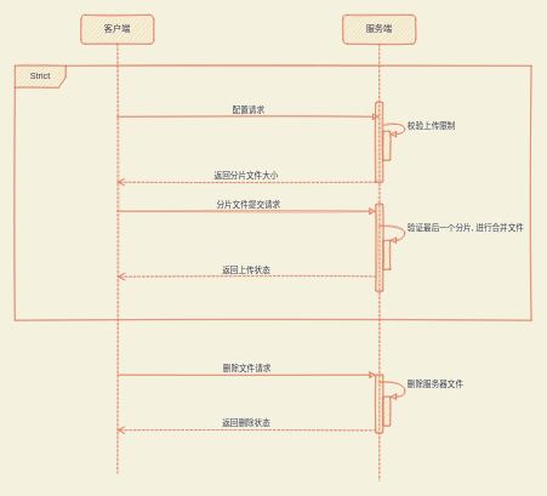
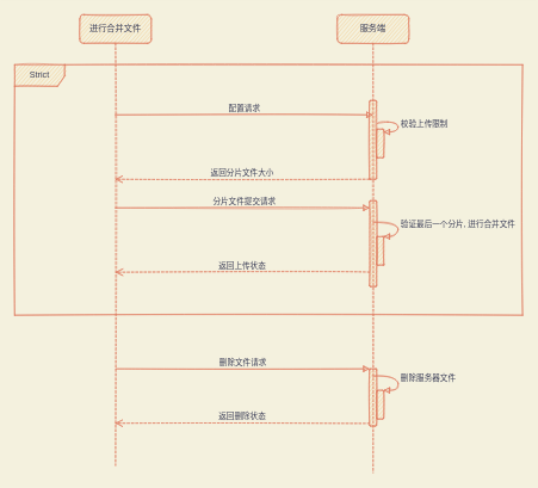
  <mxCell id="0" />
  <mxCell id="1" parent="0" />
  <mxCell id="2" value="Strict" style="shape=umlFrame;whiteSpace=wrap;html=1;width=70;height=30;fillColor=#F2CC8F;strokeColor=#E07A5F;fontColor=#393C56;rounded=1;sketch=1;" parent="1" vertex="1"><mxGeometry x="20" y="90" width="710" height="350" as="geometry" /></mxCell>
- <mxCell id="3" value="客户端" style="shape=umlLifeline;perimeter=lifelinePerimeter;whiteSpace=wrap;html=1;container=1;collapsible=0;recursiveResize=0;outlineConnect=0;fillColor=#F2CC8F;strokeColor=#E07A5F;fontColor=#393C56;rounded=1;sketch=1;" parent="1" vertex="1"><mxGeometry x="111" y="20" width="100" height="630" as="geometry" /></mxCell>
+ <mxCell id="3" value="进行合并文件" style="shape=umlLifeline;perimeter=lifelinePerimeter;whiteSpace=wrap;html=1;container=1;collapsible=0;recursiveResize=0;outlineConnect=0;fillColor=#F2CC8F;strokeColor=#E07A5F;fontColor=#393C56;rounded=1;sketch=1;" parent="1" vertex="1"><mxGeometry x="111" y="20" width="100" height="630" as="geometry" /></mxCell>
  <mxCell id="4" value="分片文件提交请求" style="html=1;verticalAlign=bottom;endArrow=block;labelBackgroundColor=#F4F1DE;strokeColor=#E07A5F;fontColor=#393C56;sketch=1;curved=1;" parent="3" target="8" edge="1"><mxGeometry x="0.972" y="-170" width="80" relative="1" as="geometry"><mxPoint x="50" y="270" as="sourcePoint" /><mxPoint x="130" y="270" as="targetPoint" /><Array as="points"><mxPoint x="400" y="270" /></Array><mxPoint x="-170" y="-170" as="offset" /></mxGeometry></mxCell>
  <mxCell id="5" value="返回上传状态" style="html=1;verticalAlign=bottom;endArrow=open;dashed=1;endSize=8;labelBackgroundColor=#F4F1DE;strokeColor=#E07A5F;fontColor=#393C56;sketch=1;curved=1;" parent="3" source="8" edge="1"><mxGeometry relative="1" as="geometry"><mxPoint x="130" y="360" as="sourcePoint" /><mxPoint x="50" y="360" as="targetPoint" /></mxGeometry></mxCell>
  <mxCell id="6" value="服务端" style="shape=umlLifeline;perimeter=lifelinePerimeter;whiteSpace=wrap;html=1;container=1;collapsible=0;recursiveResize=0;outlineConnect=0;fillColor=#F2CC8F;strokeColor=#E07A5F;fontColor=#393C56;rounded=1;sketch=1;" parent="1" vertex="1"><mxGeometry x="471" y="20" width="100" height="640" as="geometry" /></mxCell>
  <mxCell id="7" value="" style="html=1;points=[];perimeter=orthogonalPerimeter;fillColor=#F2CC8F;strokeColor=#E07A5F;fontColor=#393C56;rounded=1;sketch=1;" parent="6" vertex="1"><mxGeometry x="45" y="120" width="10" height="110" as="geometry" /></mxCell>
  <mxCell id="8" value="" style="html=1;points=[];perimeter=orthogonalPerimeter;fillColor=#F2CC8F;strokeColor=#E07A5F;fontColor=#393C56;rounded=1;sketch=1;" parent="6" vertex="1"><mxGeometry x="45" y="260" width="10" height="120" as="geometry" /></mxCell>
  <mxCell id="9" value="" style="html=1;points=[];perimeter=orthogonalPerimeter;fillColor=#F2CC8F;strokeColor=#E07A5F;fontColor=#393C56;rounded=1;sketch=1;" parent="6" vertex="1"><mxGeometry x="55" y="160" width="10" height="40" as="geometry" /></mxCell>
  <mxCell id="10" value="校验上传限制" style="edgeStyle=orthogonalEdgeStyle;html=1;align=left;spacingLeft=2;endArrow=block;exitX=1.1;exitY=0.291;exitDx=0;exitDy=0;exitPerimeter=0;labelBackgroundColor=#F4F1DE;strokeColor=#E07A5F;fontColor=#393C56;sketch=1;curved=1;" parent="6" source="7" edge="1"><mxGeometry relative="1" as="geometry"><mxPoint x="60" y="150" as="sourcePoint" /><Array as="points"><mxPoint x="56" y="150" /><mxPoint x="85" y="150" /><mxPoint x="85" y="164" /></Array><mxPoint x="65" y="164" as="targetPoint" /></mxGeometry></mxCell>
  <mxCell id="11" value="" style="html=1;points=[];perimeter=orthogonalPerimeter;fillColor=#F2CC8F;strokeColor=#E07A5F;fontColor=#393C56;rounded=1;sketch=1;" parent="6" vertex="1"><mxGeometry x="55" y="310" width="10" height="40" as="geometry" /></mxCell>
  <mxCell id="12" value="验证最后一个分片, 进行合并文件" style="edgeStyle=orthogonalEdgeStyle;html=1;align=left;spacingLeft=2;endArrow=block;entryX=1;entryY=0;exitX=0.5;exitY=0.25;exitDx=0;exitDy=0;exitPerimeter=0;labelBackgroundColor=#F4F1DE;strokeColor=#E07A5F;fontColor=#393C56;sketch=1;curved=1;" parent="6" source="8" target="11" edge="1"><mxGeometry relative="1" as="geometry"><mxPoint x="60" y="290" as="sourcePoint" /><Array as="points"><mxPoint x="85" y="290" /><mxPoint x="85" y="310" /></Array></mxGeometry></mxCell>
  <mxCell id="13" value="" style="html=1;points=[];perimeter=orthogonalPerimeter;fillColor=#F2CC8F;strokeColor=#E07A5F;fontColor=#393C56;rounded=1;sketch=1;" parent="6" vertex="1"><mxGeometry x="45" y="495" width="10" height="80" as="geometry" /></mxCell>
  <mxCell id="14" value="" style="html=1;points=[];perimeter=orthogonalPerimeter;fillColor=#F2CC8F;strokeColor=#E07A5F;fontColor=#393C56;rounded=1;sketch=1;" parent="6" vertex="1"><mxGeometry x="55" y="525" width="10" height="40" as="geometry" /></mxCell>
  <mxCell id="15" value="删除服务器文件" style="edgeStyle=orthogonalEdgeStyle;html=1;align=left;spacingLeft=2;endArrow=block;entryX=1;entryY=0;exitX=0.5;exitY=0.125;exitDx=0;exitDy=0;exitPerimeter=0;labelBackgroundColor=#F4F1DE;strokeColor=#E07A5F;fontColor=#393C56;sketch=1;curved=1;" parent="6" source="13" target="14" edge="1"><mxGeometry relative="1" as="geometry"><mxPoint x="60" y="505" as="sourcePoint" /><Array as="points"><mxPoint x="85" y="505" /><mxPoint x="85" y="525" /></Array></mxGeometry></mxCell>
  <mxCell id="16" value="配置请求" style="html=1;verticalAlign=bottom;endArrow=block;labelBackgroundColor=#F4F1DE;strokeColor=#E07A5F;fontColor=#393C56;sketch=1;curved=1;" parent="1" source="3" target="6" edge="1"><mxGeometry width="80" relative="1" as="geometry"><mxPoint x="131" y="170" as="sourcePoint" /><mxPoint x="211" y="170" as="targetPoint" /><Array as="points"><mxPoint x="341" y="160" /></Array></mxGeometry></mxCell>
  <mxCell id="17" value="返回分片文件大小" style="html=1;verticalAlign=bottom;endArrow=open;dashed=1;endSize=8;labelBackgroundColor=#F4F1DE;strokeColor=#E07A5F;fontColor=#393C56;sketch=1;curved=1;" parent="1" source="7" target="3" edge="1"><mxGeometry relative="1" as="geometry"><mxPoint x="401" y="227" as="sourcePoint" /><mxPoint x="101" y="227" as="targetPoint" /><Array as="points"><mxPoint x="281" y="250" /></Array></mxGeometry></mxCell>
  <mxCell id="18" value="删除文件请求" style="html=1;verticalAlign=bottom;endArrow=block;entryX=0;entryY=0;labelBackgroundColor=#F4F1DE;strokeColor=#E07A5F;fontColor=#393C56;sketch=1;curved=1;" parent="1" source="3" target="13" edge="1"><mxGeometry relative="1" as="geometry"><mxPoint x="386" y="525" as="sourcePoint" /></mxGeometry></mxCell>
  <mxCell id="19" value="返回删除状态" style="html=1;verticalAlign=bottom;endArrow=open;dashed=1;endSize=8;exitX=0;exitY=0.95;labelBackgroundColor=#F4F1DE;strokeColor=#E07A5F;fontColor=#393C56;sketch=1;curved=1;" parent="1" source="13" target="3" edge="1"><mxGeometry relative="1" as="geometry"><mxPoint x="386" y="601" as="targetPoint" /></mxGeometry></mxCell>
